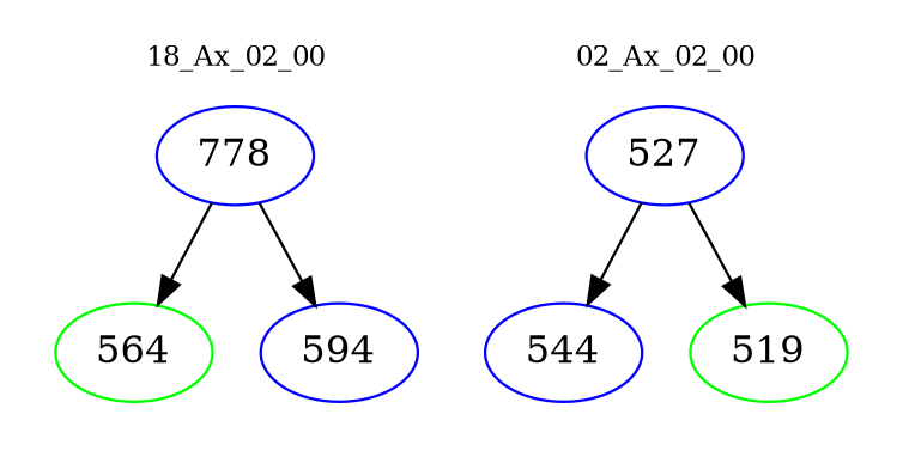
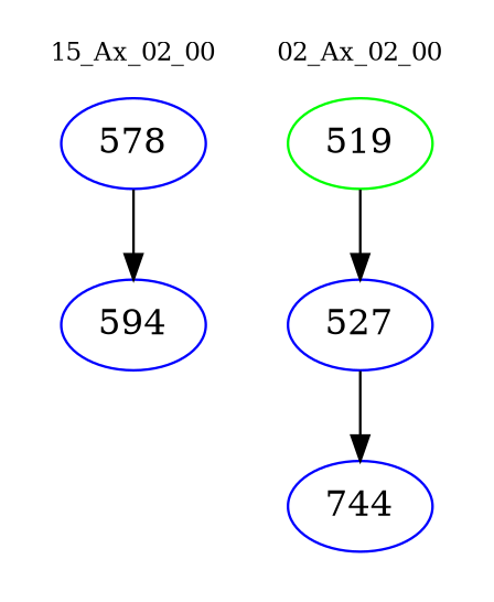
  digraph {
    node [color=blue]
    edge [color=black]
-   n1 [label=778]
-   n2 [color=green label=564]
+   n1 [label=578]
    n3 [label=594]
    n4 [label=527]
-   n5 [label=544]
+   n5 [label=744]
    n6 [color=green label=519]
    subgraph cluster_1 {
      color=white
      fontsize=10
-     label="18_Ax_02_00"
+     label="15_Ax_02_00"
      n1
-     n2
      n3
    }
    subgraph cluster_2 {
      color=white
      fontsize=10
      label="02_Ax_02_00"
      n4
      n5
      n6
    }
-   n1 -> n2
    n1 -> n3
    n4 -> n5
-   n4 -> n6
+   n6 -> n4
  }
